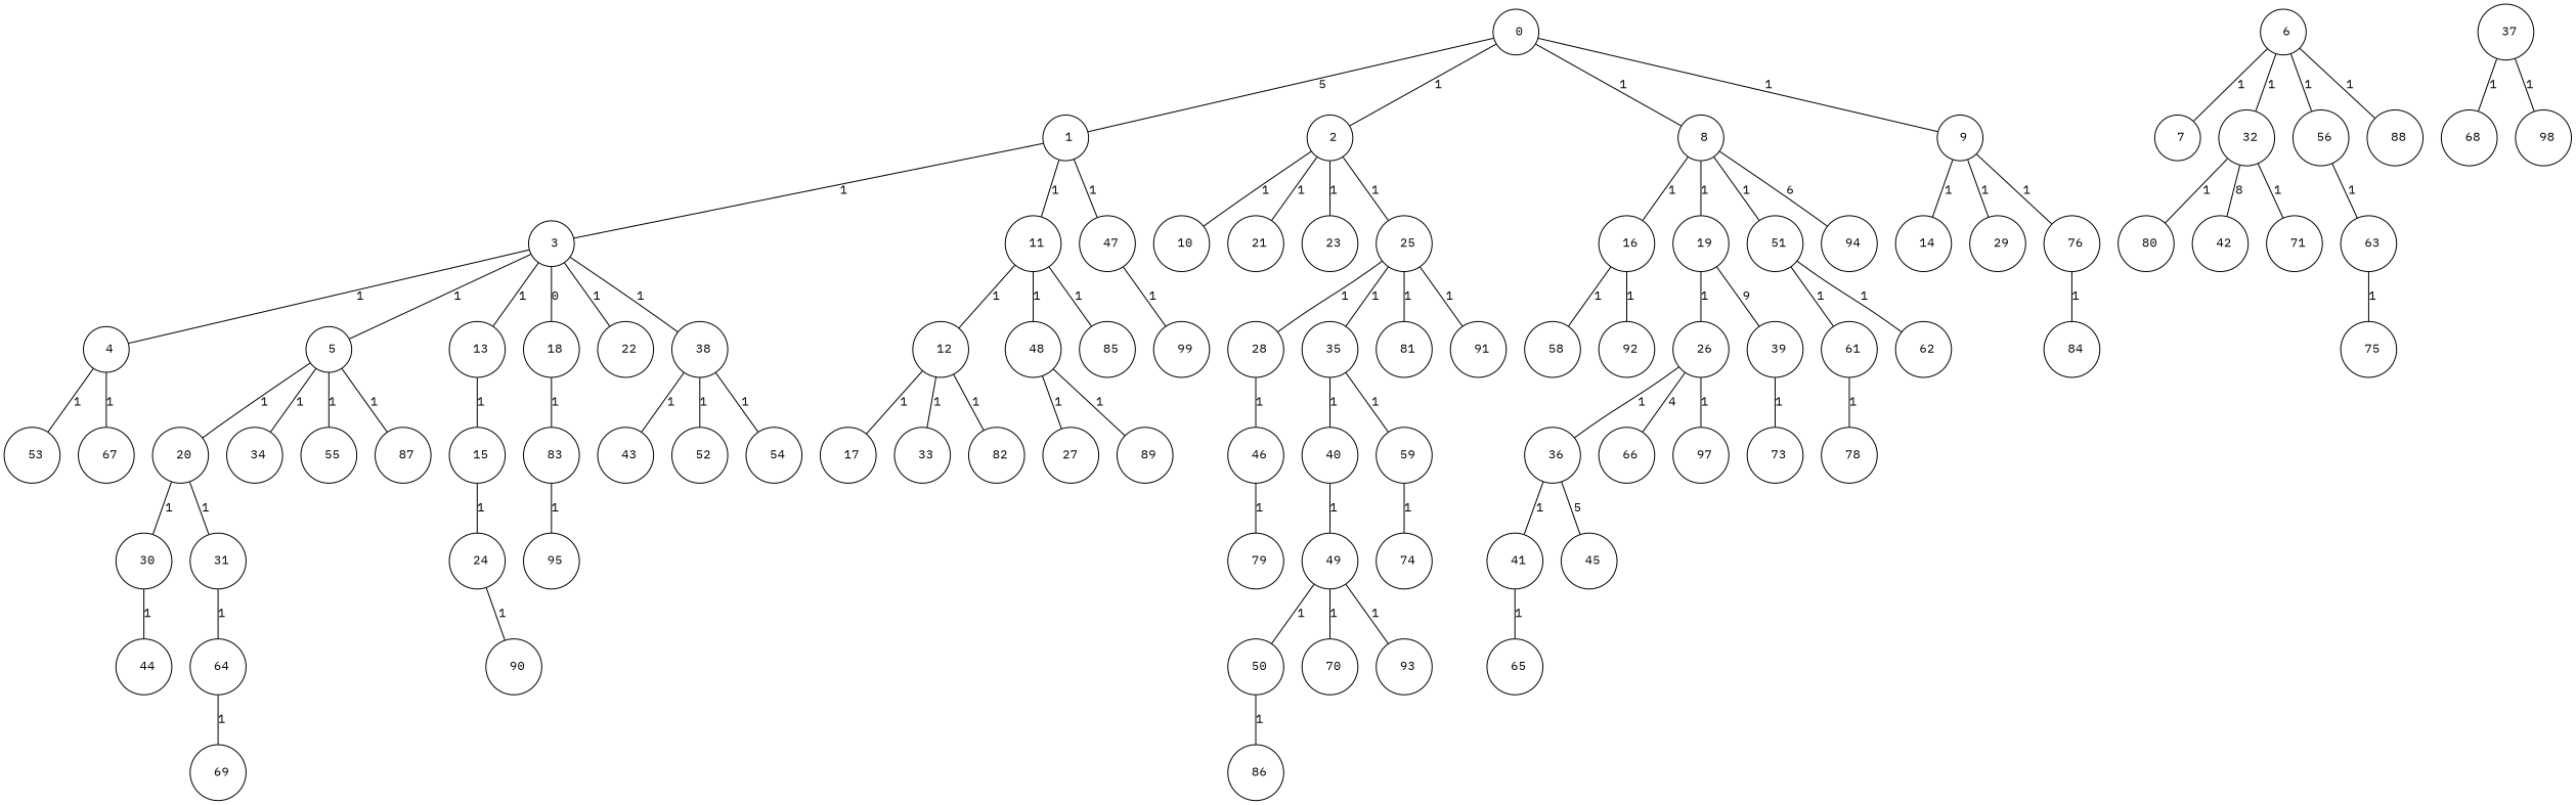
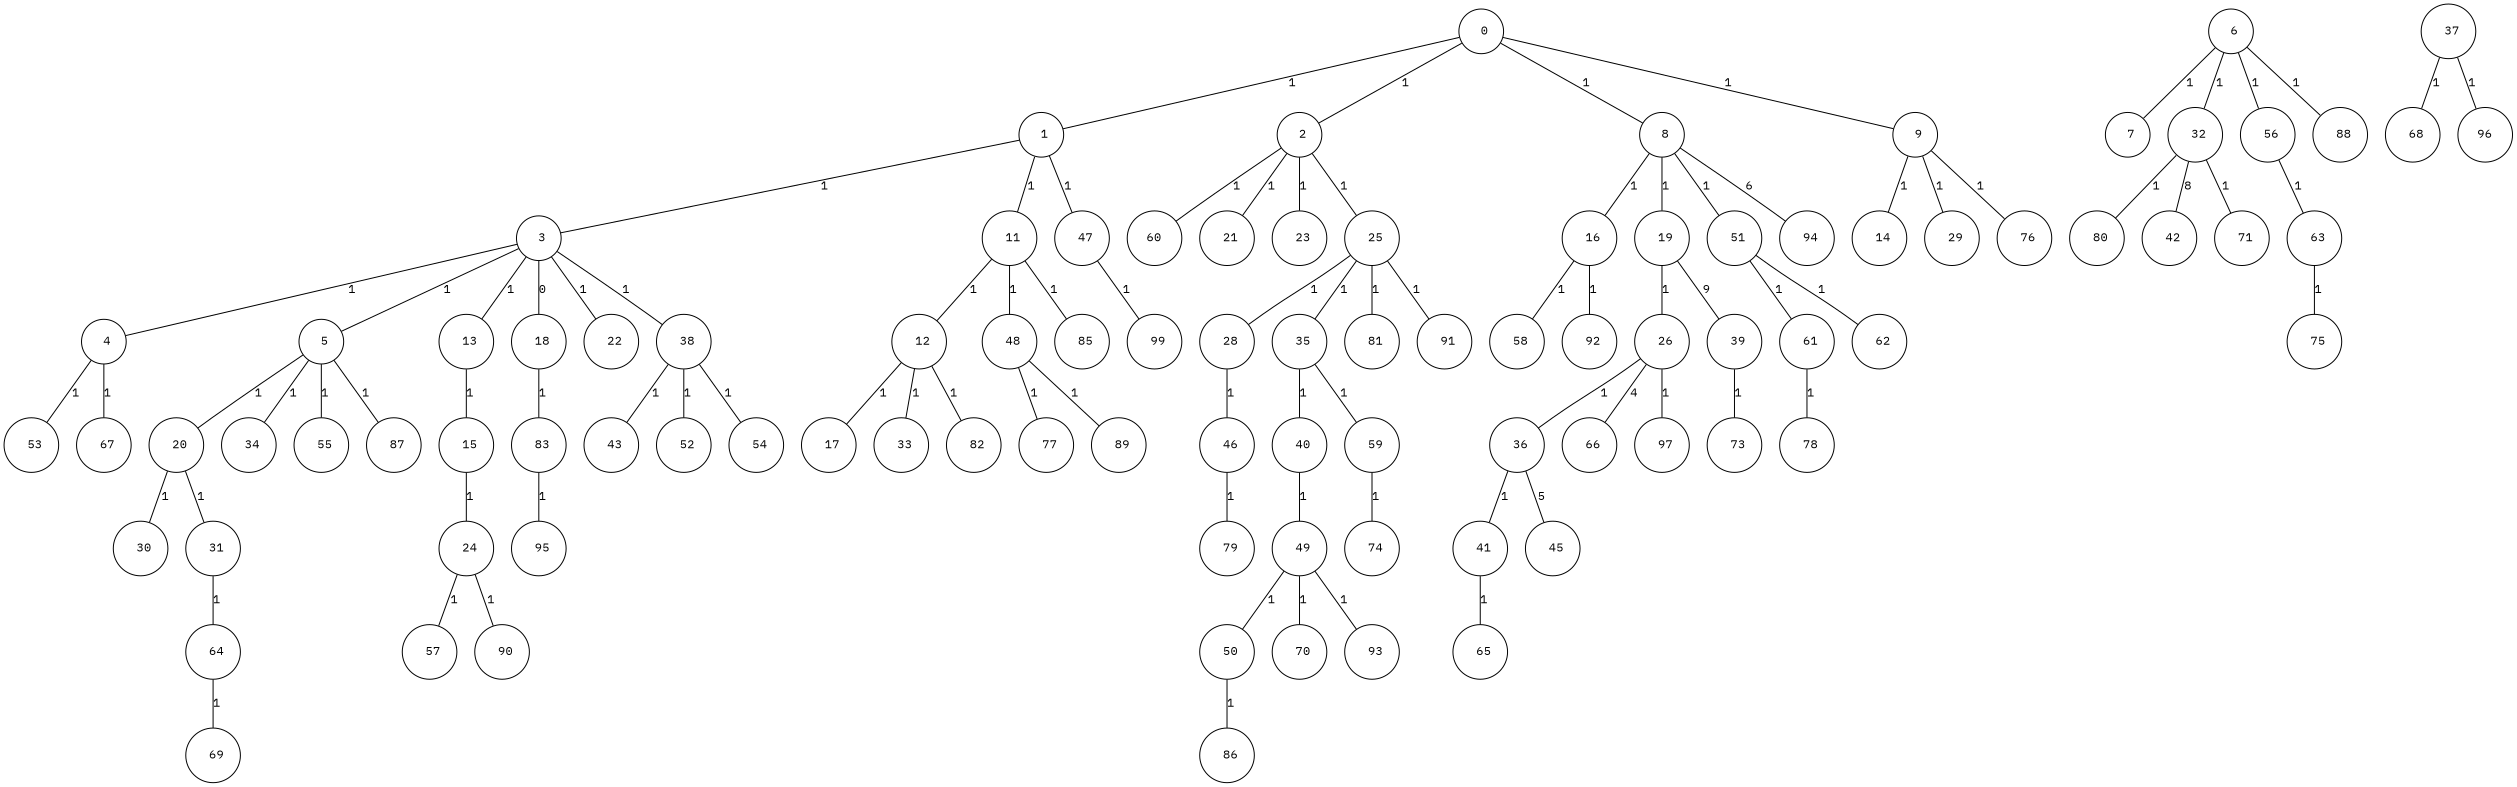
  graph {
    fixedsize="true;"
    fontname="IBM Plex Mono"
    node [color=black fontname="IBM Plex Mono" fontsize=12 hight=.12 shape=circle]
    edge [fontname="IBM Plex Mono" fontsize=12]
    n1 [label=" 0" width=.12]
    n2 [label=" 1" width=.12]
    n3 [label=" 2" width=.12]
    n4 [label=" 8" width=.12]
    n5 [label=" 9" width=.12]
    n6 [label=" 3" width=.12]
    n7 [label=" 11" width=.12]
    n8 [label=" 47" width=.12]
-   n9 [label=" 10" width=.12]
+   n9 [label=60 width=.12]
    n10 [label=" 21" width=.12]
    n11 [label=" 23" width=.12]
    n12 [label=" 25" width=.12]
    n13 [label=" 16" width=.12]
    n14 [label=" 19" width=.12]
    n15 [label=" 51" width=.12]
    n16 [label=" 94" width=.12]
    n17 [label=" 14" width=.12]
    n18 [label=" 29" width=.12]
    n19 [label=" 76" width=.12]
    n20 [label=" 4" width=.12]
    n21 [label=" 5" width=.12]
    n22 [label=" 13" width=.12]
    n23 [label=" 18" width=.12]
    n24 [label=" 22" width=.12]
    n25 [label=" 38" width=.12]
    n26 [label=" 6" width=.12]
    n27 [label=" 7" width=.12]
    n28 [label=" 32" width=.12]
    n29 [label=" 56" width=.12]
    n30 [label=" 88" width=.12]
    n31 [label=" 12" width=.12]
    n32 [label=" 48" width=.12]
    n33 [label=" 85" width=.12]
    n34 [label=" 99" width=.12]
    n35 [label=" 28" width=.12]
    n36 [label=" 35" width=.12]
    n37 [label=" 81" width=.12]
    n38 [label=" 91" width=.12]
    n39 [label=" 53" width=.12]
    n40 [label=" 67" width=.12]
    n41 [label=" 20" width=.12]
    n42 [label=" 34" width=.12]
    n43 [label=" 55" width=.12]
    n44 [label=" 87" width=.12]
    n45 [label=" 15" width=.12]
    n46 [label=" 83" width=.12]
    n47 [label=" 43" width=.12]
    n48 [label=" 52" width=.12]
    n49 [label=" 54" width=.12]
    n50 [label=" 30" width=.12]
    n51 [label=" 31" width=.12]
    n52 [label=" 80" width=.12]
    n53 [label=" 42" width=.12]
    n54 [label=" 71" width=.12]
    n55 [label=" 63" width=.12]
    n56 [label=" 58" width=.12]
    n57 [label=" 92" width=.12]
    n58 [label=" 26" width=.12]
    n59 [label=" 39" width=.12]
    n60 [label=" 61" width=.12]
    n61 [label=" 62" width=.12]
    n62 [label=" 37" width=.12]
    n63 [label=" 68" width=.12]
-   n64 [label=" 98" width=.12]
-   n65 [label=" 84" width=.12]
+   n64 [label=96 width=.12]
    n66 [label=" 17" width=.12]
    n67 [label=" 33" width=.12]
    n68 [label=" 82" width=.12]
-   n69 [label=27 width=.12]
+   n69 [label=" 77" width=.12]
    n70 [label=" 89" width=.12]
    n71 [label=" 24" width=.12]
+   n72 [label=" 57" width=.12]
    n73 [label=" 90" width=.12]
    n74 [label=" 95" width=.12]
    n75 [label=" 36" width=.12]
    n76 [label=" 66" width=.12]
    n77 [label=" 97" width=.12]
    n78 [label=" 73" width=.12]
-   n79 [label=" 44" width=.12]
    n80 [label=" 64" width=.12]
    n81 [label=" 46" width=.12]
    n82 [label=" 40" width=.12]
    n83 [label=" 59" width=.12]
    n84 [label=" 41" width=.12]
    n85 [label=" 45" width=.12]
    n86 [label=" 79" width=.12]
    n87 [label=" 69" width=.12]
    n88 [label=" 49" width=.12]
    n89 [label=" 74" width=.12]
    n90 [label=" 65" width=.12]
    n91 [label=" 50" width=.12]
    n92 [label=" 70" width=.12]
    n93 [label=" 93" width=.12]
    n94 [label=" 86" width=.12]
    n95 [label=" 78" width=.12]
    n96 [label=" 75" width=.12]
-   n1 -- n2 [label=5]
+   n1 -- n2 [label=1]
    n1 -- n3 [label=1]
    n1 -- n4 [label=1]
    n1 -- n5 [label=1]
    n2 -- n6 [label=1]
    n2 -- n7 [label=1]
    n2 -- n8 [label=1]
    n3 -- n9 [label=1]
    n3 -- n10 [label=1]
    n3 -- n11 [label=1]
    n3 -- n12 [label=1]
    n4 -- n13 [label=1]
    n4 -- n14 [label=1]
    n4 -- n15 [label=1]
    n4 -- n16 [label=6]
    n5 -- n17 [label=1]
    n5 -- n18 [label=1]
    n5 -- n19 [label=1]
    n6 -- n20 [label=1]
    n6 -- n21 [label=1]
    n6 -- n22 [label=1]
    n6 -- n23 [label=0]
    n6 -- n24 [label=1]
    n6 -- n25 [label=1]
    n7 -- n31 [label=1]
    n7 -- n32 [label=1]
    n7 -- n33 [label=1]
    n8 -- n34 [label=1]
    n12 -- n35 [label=1]
    n12 -- n36 [label=1]
    n12 -- n37 [label=1]
    n12 -- n38 [label=1]
    n13 -- n56 [label=1]
    n13 -- n57 [label=1]
    n14 -- n58 [label=1]
    n14 -- n59 [label=9]
    n15 -- n60 [label=1]
    n15 -- n61 [label=1]
-   n19 -- n65 [label=1]
    n20 -- n39 [label=1]
    n20 -- n40 [label=1]
    n21 -- n41 [label=1]
    n21 -- n42 [label=1]
    n21 -- n43 [label=1]
    n21 -- n44 [label=1]
    n22 -- n45 [label=1]
    n23 -- n46 [label=1]
    n25 -- n47 [label=1]
    n25 -- n48 [label=1]
    n25 -- n49 [label=1]
    n26 -- n27 [label=1]
    n26 -- n28 [label=1]
    n26 -- n29 [label=1]
    n26 -- n30 [label=1]
    n28 -- n52 [label=1]
    n28 -- n53 [label=8]
    n28 -- n54 [label=1]
    n29 -- n55 [label=1]
    n31 -- n66 [label=1]
    n31 -- n67 [label=1]
    n31 -- n68 [label=1]
    n32 -- n69 [label=1]
    n32 -- n70 [label=1]
    n35 -- n81 [label=1]
    n36 -- n82 [label=1]
    n36 -- n83 [label=1]
    n41 -- n50 [label=1]
    n41 -- n51 [label=1]
    n45 -- n71 [label=1]
    n46 -- n74 [label=1]
-   n50 -- n79 [label=1]
    n51 -- n80 [label=1]
    n55 -- n96 [label=1]
    n58 -- n75 [label=1]
    n58 -- n76 [label=4]
    n58 -- n77 [label=1]
    n59 -- n78 [label=1]
    n60 -- n95 [label=1]
    n62 -- n63 [label=1]
    n62 -- n64 [label=1]
+   n71 -- n72 [label=1]
    n71 -- n73 [label=1]
    n75 -- n84 [label=1]
    n75 -- n85 [label=5]
    n80 -- n87 [label=1]
    n81 -- n86 [label=1]
    n82 -- n88 [label=1]
    n83 -- n89 [label=1]
    n84 -- n90 [label=1]
    n88 -- n91 [label=1]
    n88 -- n92 [label=1]
    n88 -- n93 [label=1]
    n91 -- n94 [label=1]
  }
